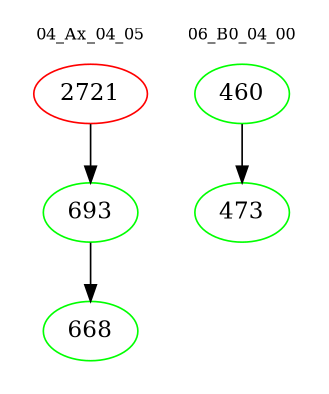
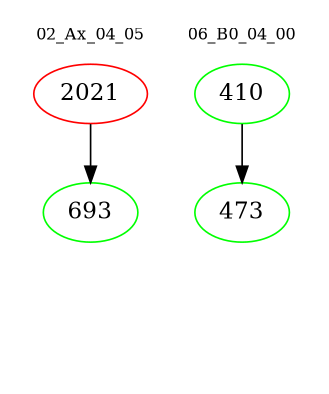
  digraph {
    node [color=green]
    edge [color=black]
    n1 [label=693]
-   n2 [label=668]
-   n3 [color=red label=2721]
-   n4 [label=460]
+   n3 [color=red label=2021]
+   n4 [label=410]
    n5 [label=473]
    subgraph cluster_1 {
      color=white
      fontsize=10
-     label="04_Ax_04_05"
+     label="02_Ax_04_05"
      n1
-     n2
      n3
    }
    subgraph cluster_2 {
      color=white
      fontsize=10
      label="06_B0_04_00"
      n4
      n5
    }
-   n1 -> n2
    n3 -> n1
    n4 -> n5
  }
